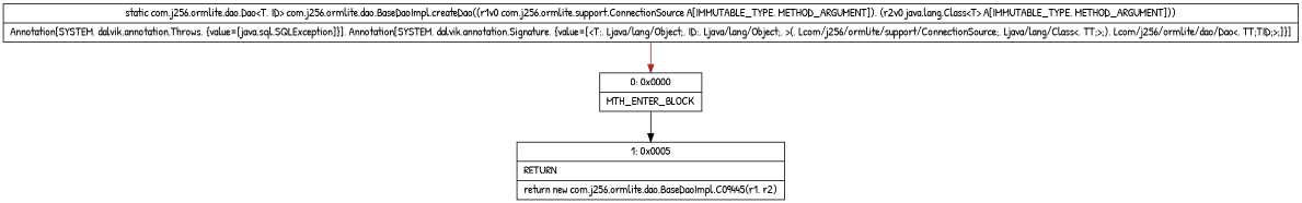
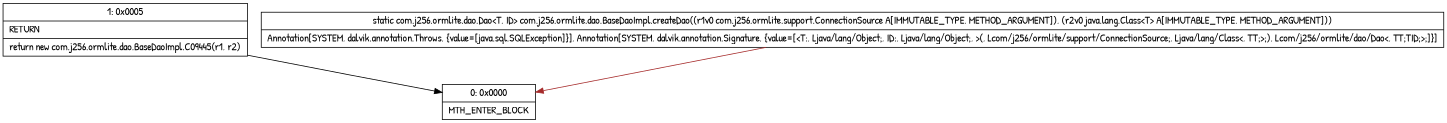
  digraph {
    fontname="Patrick Hand"
    node [shape=record fontname="Patrick Hand"]
    edge [fontname="Patrick Hand"]
    n1 [label="{0\:\ 0x0000|MTH_ENTER_BLOCK\l}"]
    n2 [label="{1\:\ 0x0005|RETURN\l|return new com.j256.ormlite.dao.BaseDaoImpl.C09445(r1, r2)\l}"]
    n3 [label="{static com.j256.ormlite.dao.Dao\<T, ID\> com.j256.ormlite.dao.BaseDaoImpl.createDao((r1v0 com.j256.ormlite.support.ConnectionSource A[IMMUTABLE_TYPE, METHOD_ARGUMENT]), (r2v0 java.lang.Class\<T\> A[IMMUTABLE_TYPE, METHOD_ARGUMENT]))  | Annotation[SYSTEM, dalvik.annotation.Throws, \{value=[java.sql.SQLException]\}], Annotation[SYSTEM, dalvik.annotation.Signature, \{value=[\<T:, Ljava\/lang\/Object;, ID:, Ljava\/lang\/Object;, \>(, Lcom\/j256\/ormlite\/support\/ConnectionSource;, Ljava\/lang\/Class\<, TT;\>;), Lcom\/j256\/ormlite\/dao\/Dao\<, TT;TID;\>;]\}]\l}"]
-   n1 -> n2 [color=black]
+   n2 -> n1 [color=black]
    n3 -> n1 [color=brown]
  }
